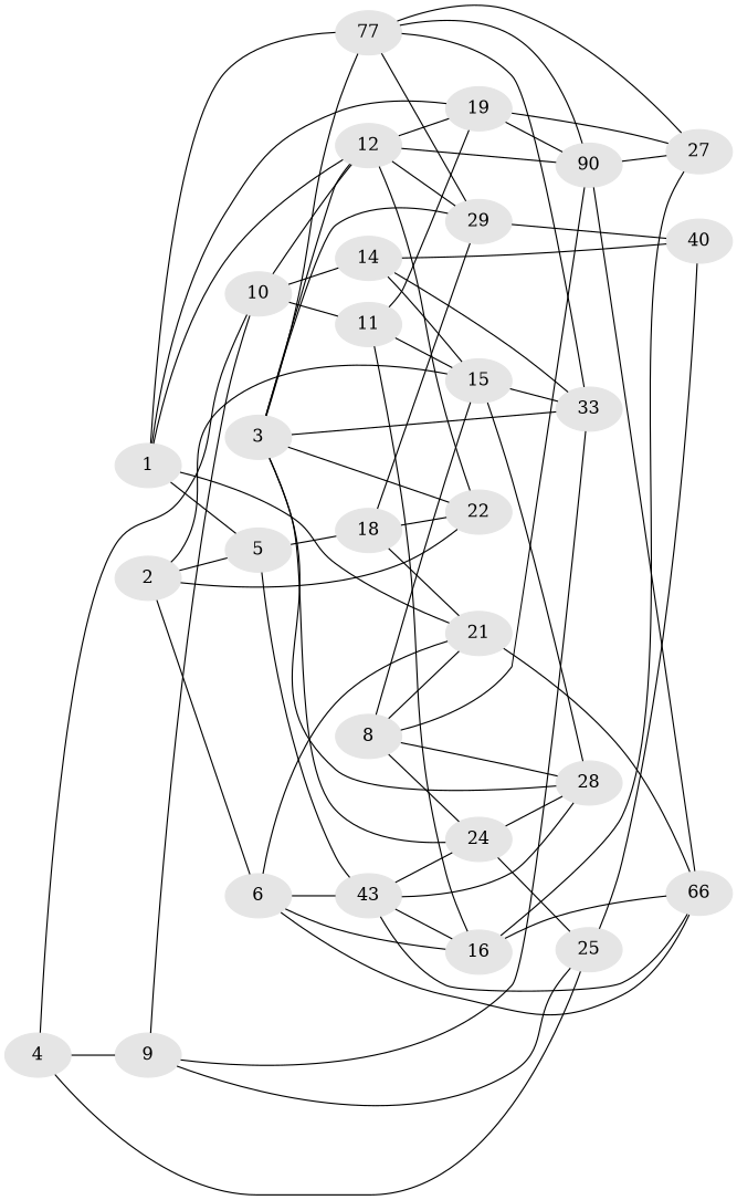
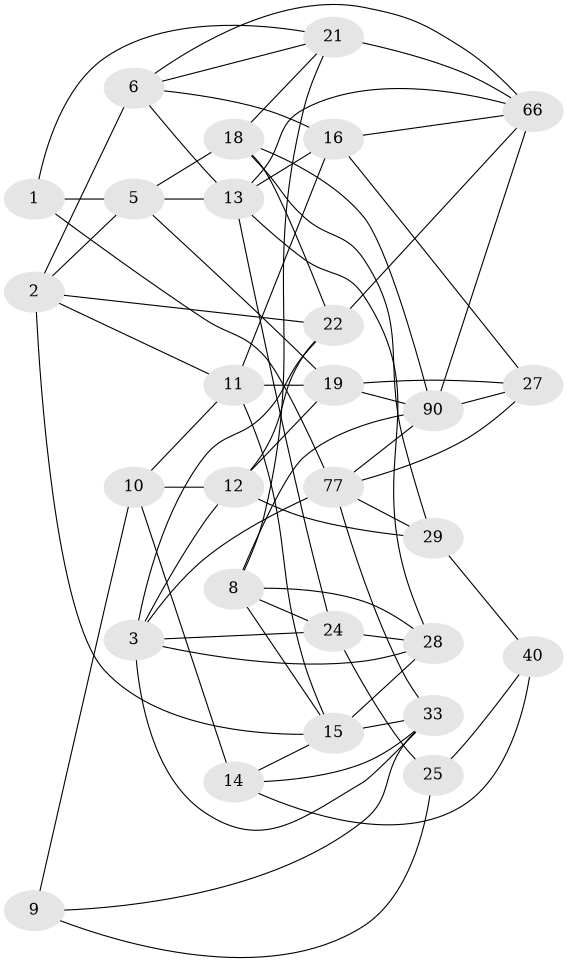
  graph {
    rankdir=LR
    node [color=gray90 style=filled]
    edge [weight=1.0]
    1
    5
    12
    n4 [label=77]
    19
    21
-   13 [label=43]
+   13
    18
    22
    29
    n11 [label=33]
    n12 [label=90]
    27
    n14 [label=66]
    2
    6
    11
    15
    16
    28
    3
    24
    25
    n24 [label=40]
-   4
    9
    10
    14
    8
    1 -- 5 [weight=2.0]
-   1 -- 12
    1 -- n4
-   1 -- 19
+   5 -- 19
    1 -- 21
    5 -- 13
    5 -- 18
    12 -- 19 [weight=2.0]
    12 -- 22
    12 -- 29
    n4 -- 29
    n4 -- n11
    n4 -- n12
    n4 -- 27
    19 -- n12
    19 -- 27
    21 -- n14
    13 -- n14
    13 -- 16
    13 -- 28
    13 -- 24
    18 -- 21 [weight=2.0]
    18 -- 22
    18 -- 29
-   12 -- n12
+   18 -- n12
+   22 -- n14
    29 -- n24 [weight=2.0]
    n12 -- 27
    n12 -- n14
    2 -- 5
    2 -- 22
    2 -- 6
+   2 -- 11
    2 -- 15
    6 -- 21
    6 -- 13
    6 -- n14
    6 -- 16
    11 -- 19
    11 -- 15
    11 -- 16 [weight=2.0]
    15 -- n11
    15 -- 28
    16 -- 27
    16 -- n14
    3 -- 12
    3 -- n4
    3 -- 22
-   3 -- 29
    3 -- n11
    3 -- 28 [weight=2.0]
    3 -- 24
    24 -- 28
    24 -- 25 [weight=2.0]
    25 -- n24
-   4 -- 25
-   4 -- 9 [weight=2.0]
-   4 -- 10
    9 -- n11 [weight=2.0]
    9 -- 25
    9 -- 10
    10 -- 12 [weight=2.0]
    10 -- 11
    10 -- 14
    14 -- n11
    14 -- 15
    14 -- n24
    8 -- 21 [weight=2.0]
    8 -- n12
    8 -- 15
    8 -- 28
    8 -- 24
  }
